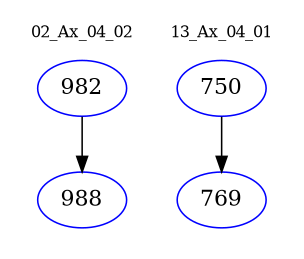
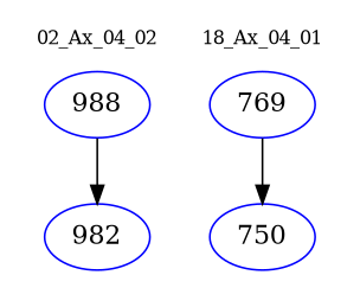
  digraph {
    node [color=blue]
    edge [color=black]
    n1 [label=988]
    n2 [label=982]
    n3 [label=769]
    n4 [label=750]
    subgraph cluster_1 {
      color=white
      fontsize=10
      label="02_Ax_04_02"
      n1
      n2
    }
    subgraph cluster_2 {
      color=white
      fontsize=10
-     label="13_Ax_04_01"
+     label="18_Ax_04_01"
      n3
      n4
    }
-   n2 -> n1
-   n4 -> n3
+   n1 -> n2
+   n3 -> n4
  }
